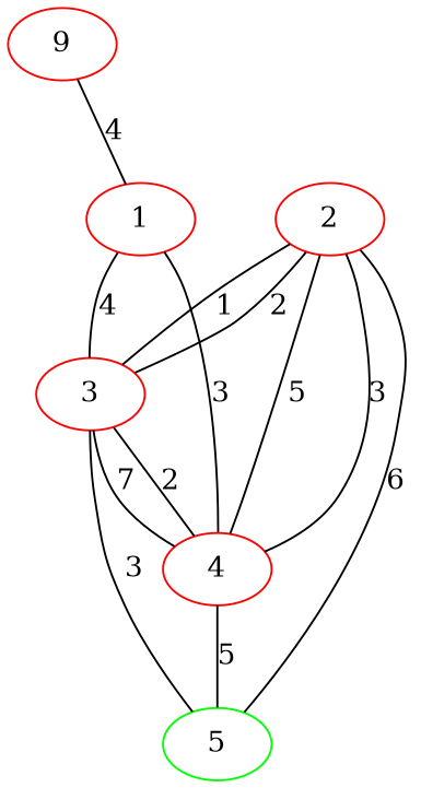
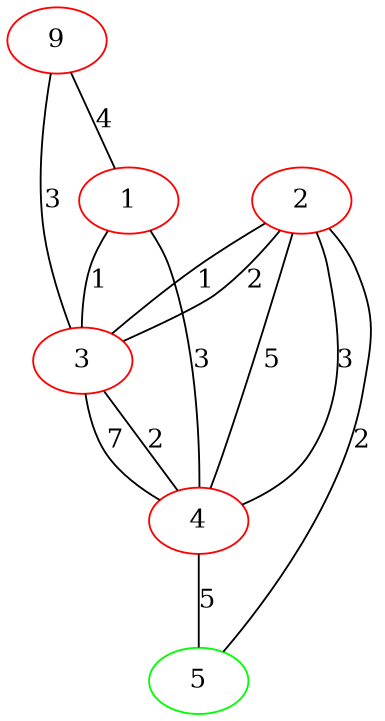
  graph {
    node [color=red weight=1]
    n1 [label=9]
    1
    3
    4
    2
    5 [color=green weight=2]
    n1 -- 1 [label=4]
-   1 -- 3 [label=4]
+   1 -- 3 [label=1]
    1 -- 4 [label=3]
    3 -- 4 [label=2]
    3 -- 4 [label=7]
-   3 -- 5 [label=3]
+   3 -- n1 [label=3]
    4 -- 5 [label=5]
    2 -- 3 [label=1]
    2 -- 3 [label=2]
    2 -- 4 [label=3]
    2 -- 4 [label=5]
-   2 -- 5 [label=6]
+   2 -- 5 [label=2]
  }
